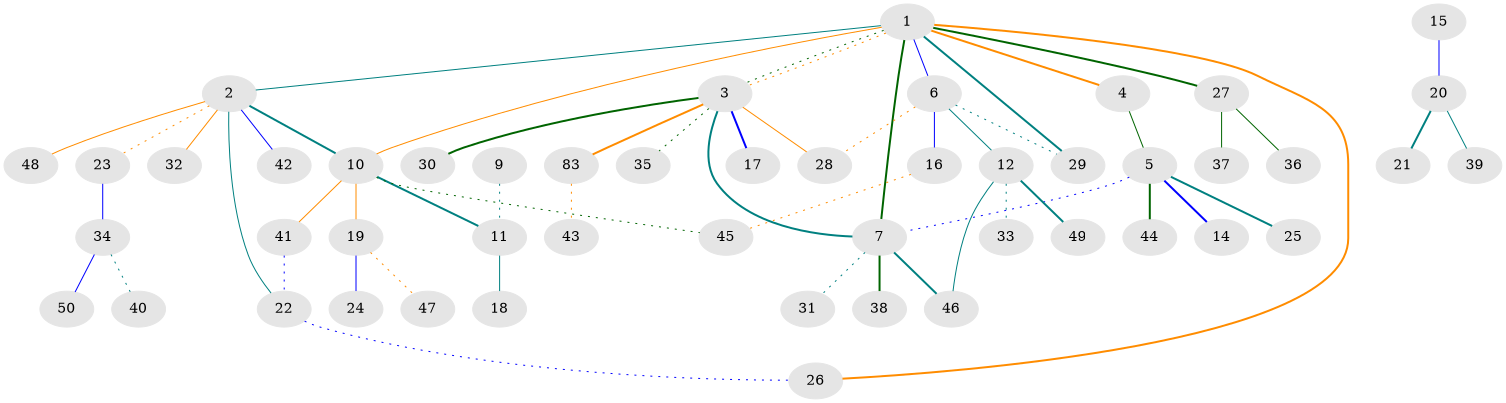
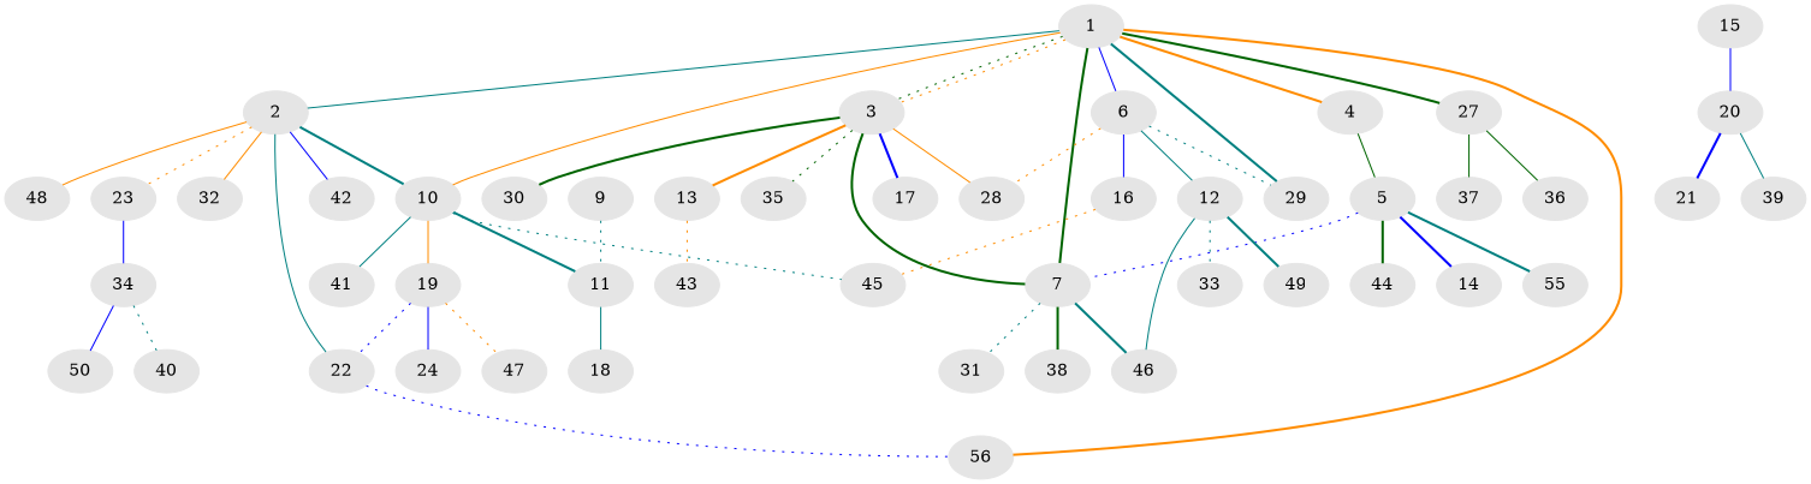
  graph {
    node [color=gray90 style=filled]
    edge [color=teal style=solid]
    1
    2
    3
    4
    6
    7
    10
-   26
+   26 [label=56]
    27
    29
    22
    23
    32
    42
    48
-   13 [label=83]
+   13
    17
    28
    30
    35
    5
    12
    16
    31
    38
    46
    11
    19
    41
    45
    36
    37
    34
    43
    14
-   25
+   25 [label=55]
    44
    33
    49
    9
    15
    20
    18
    24
    47
    21
    39
    40
    50
    1 -- 2
    1 -- 3 [color=darkgreen style=dotted]
    1 -- 3 [color=darkorange style=dotted]
    1 -- 4 [color=darkorange style=bold]
    1 -- 6 [color=blue]
    1 -- 7 [color=darkgreen style=bold]
    1 -- 10 [color=darkorange]
    1 -- 26 [color=darkorange style=bold]
    1 -- 27 [color=darkgreen style=bold]
    1 -- 29 [style=bold]
    2 -- 10 [style=bold]
    2 -- 22
    2 -- 23 [color=darkorange style=dotted]
    2 -- 32 [color=darkorange]
    2 -- 42 [color=blue]
    2 -- 48 [color=darkorange]
-   3 -- 7 [style=bold]
+   3 -- 7 [color=darkgreen style=bold]
    3 -- 13 [color=darkorange style=bold]
    3 -- 17 [color=blue style=bold]
    3 -- 28 [color=darkorange]
    3 -- 30 [color=darkgreen style=bold]
    3 -- 35 [color=darkgreen style=dotted]
    4 -- 5 [color=darkgreen]
    6 -- 29 [style=dotted]
    6 -- 28 [color=darkorange style=dotted]
    6 -- 12
    6 -- 16 [color=blue]
    7 -- 31 [style=dotted]
    7 -- 38 [color=darkgreen style=bold]
    7 -- 46 [style=bold]
    10 -- 11 [style=bold]
    10 -- 19 [color=darkorange]
-   10 -- 41 [color=darkorange]
-   10 -- 45 [color=darkgreen style=dotted]
+   10 -- 41
+   10 -- 45 [style=dotted]
    27 -- 36 [color=darkgreen]
    27 -- 37 [color=darkgreen]
    22 -- 26 [color=blue style=dotted]
    23 -- 34 [color=blue]
    13 -- 43 [color=darkorange style=dotted]
    5 -- 7 [color=blue style=dotted]
    5 -- 14 [color=blue style=bold]
    5 -- 25 [style=bold]
    5 -- 44 [color=darkgreen style=bold]
    12 -- 46
    12 -- 33 [style=dotted]
    12 -- 49 [style=bold]
    16 -- 45 [color=darkorange style=dotted]
    11 -- 18
-   41 -- 22 [color=blue style=dotted]
+   19 -- 22 [color=blue style=dotted]
    19 -- 24 [color=blue]
    19 -- 47 [color=darkorange style=dotted]
    34 -- 40 [style=dotted]
    34 -- 50 [color=blue]
    9 -- 11 [style=dotted]
    15 -- 20 [color=blue]
-   20 -- 21 [style=bold]
+   20 -- 21 [color=blue style=bold]
    20 -- 39
  }
